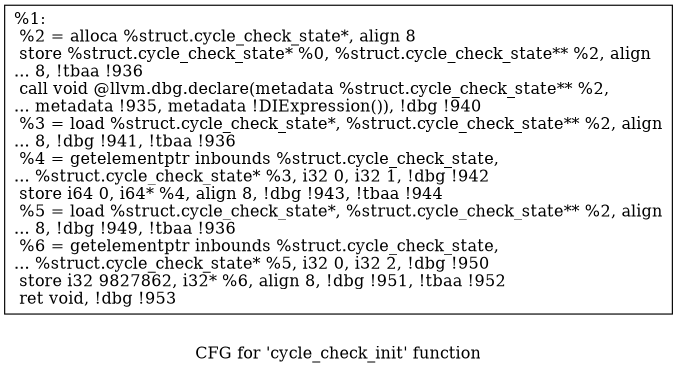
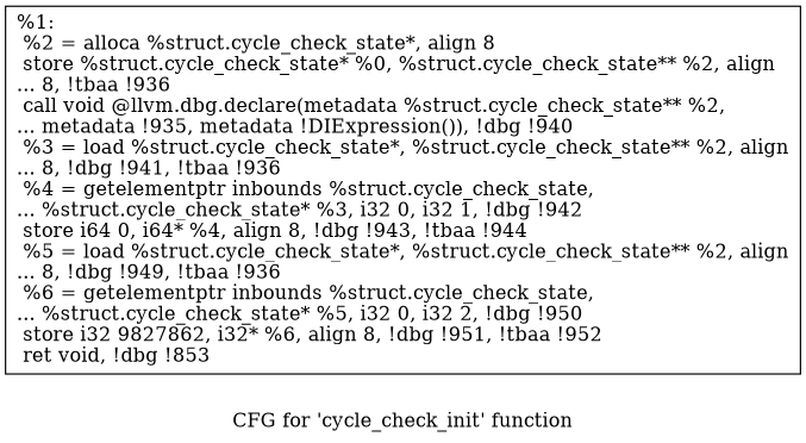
  digraph {
    label="CFG for 'cycle_check_init' function"
-   n1 [label="{%1:\l  %2 = alloca %struct.cycle_check_state*, align 8\l  store %struct.cycle_check_state* %0, %struct.cycle_check_state** %2, align\l... 8, !tbaa !936\l  call void @llvm.dbg.declare(metadata %struct.cycle_check_state** %2,\l... metadata !935, metadata !DIExpression()), !dbg !940\l  %3 = load %struct.cycle_check_state*, %struct.cycle_check_state** %2, align\l... 8, !dbg !941, !tbaa !936\l  %4 = getelementptr inbounds %struct.cycle_check_state,\l... %struct.cycle_check_state* %3, i32 0, i32 1, !dbg !942\l  store i64 0, i64* %4, align 8, !dbg !943, !tbaa !944\l  %5 = load %struct.cycle_check_state*, %struct.cycle_check_state** %2, align\l... 8, !dbg !949, !tbaa !936\l  %6 = getelementptr inbounds %struct.cycle_check_state,\l... %struct.cycle_check_state* %5, i32 0, i32 2, !dbg !950\l  store i32 9827862, i32* %6, align 8, !dbg !951, !tbaa !952\l  ret void, !dbg !953\l}" shape=record]
+   n1 [label="{%1:\l  %2 = alloca %struct.cycle_check_state*, align 8\l  store %struct.cycle_check_state* %0, %struct.cycle_check_state** %2, align\l... 8, !tbaa !936\l  call void @llvm.dbg.declare(metadata %struct.cycle_check_state** %2,\l... metadata !935, metadata !DIExpression()), !dbg !940\l  %3 = load %struct.cycle_check_state*, %struct.cycle_check_state** %2, align\l... 8, !dbg !941, !tbaa !936\l  %4 = getelementptr inbounds %struct.cycle_check_state,\l... %struct.cycle_check_state* %3, i32 0, i32 1, !dbg !942\l  store i64 0, i64* %4, align 8, !dbg !943, !tbaa !944\l  %5 = load %struct.cycle_check_state*, %struct.cycle_check_state** %2, align\l... 8, !dbg !949, !tbaa !936\l  %6 = getelementptr inbounds %struct.cycle_check_state,\l... %struct.cycle_check_state* %5, i32 0, i32 2, !dbg !950\l  store i32 9827862, i32* %6, align 8, !dbg !951, !tbaa !952\l  ret void, !dbg !853\l}" shape=record]
  }
